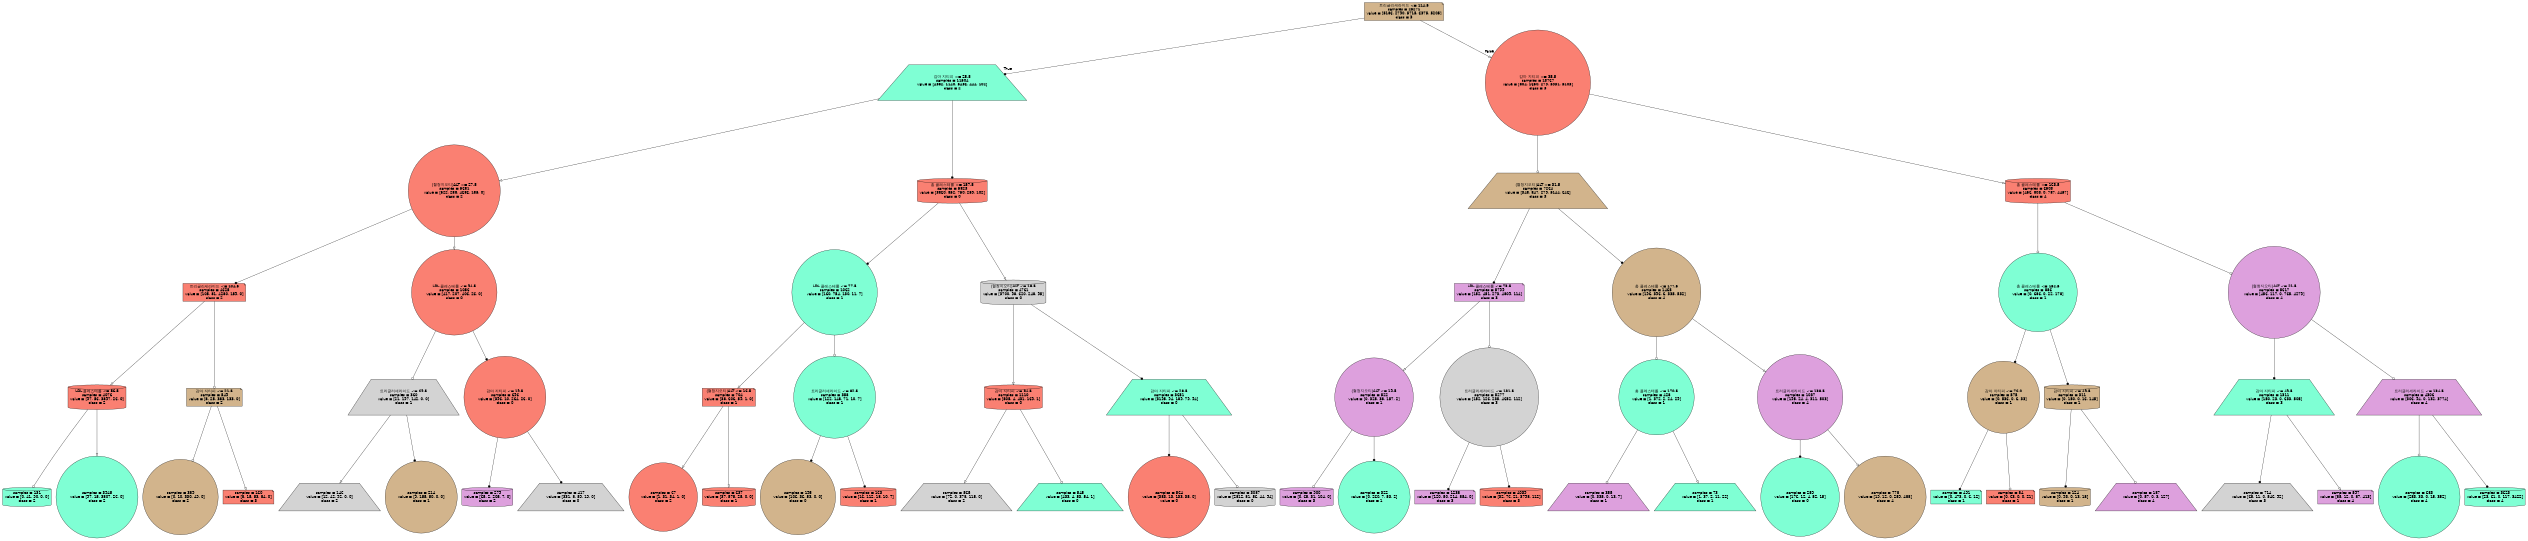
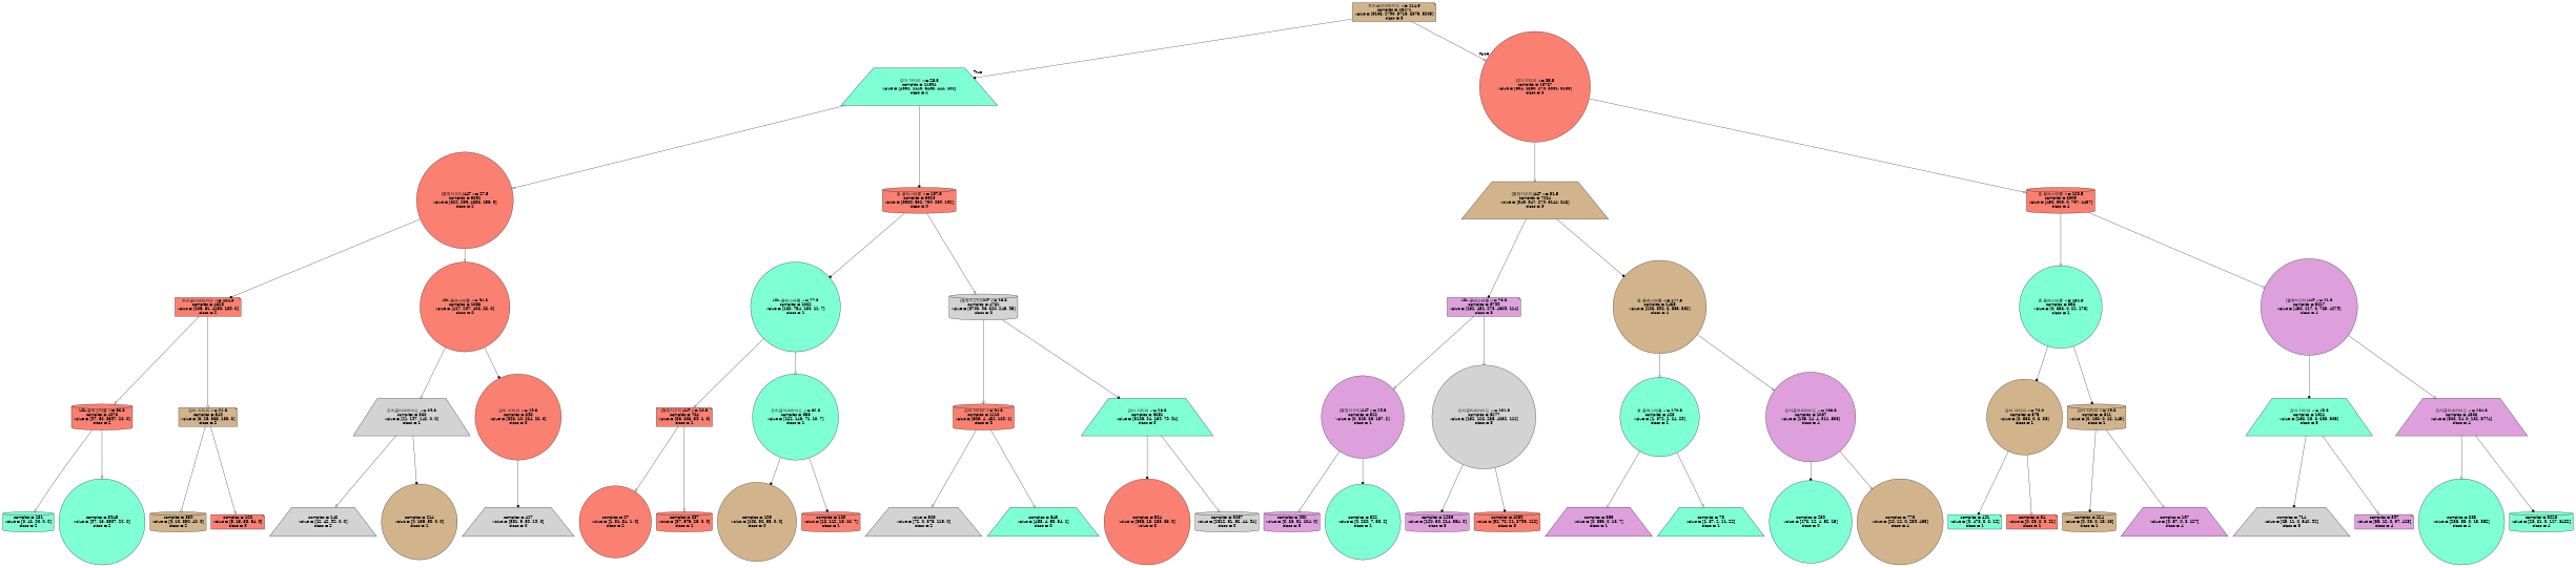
  digraph {
    node [color=black fillcolor=salmon fontname=helvetica shape=circle style=filled]
    edge [arrowhead=dot fontname=helvetica]
    n1 [fillcolor=tan label="트리글리세라이드 <= 114.5\nsamples = 25271\nvalue = [5186, 2790, 5715, 6375, 5205]\nclass = 3" shape=note]
    n2 [fillcolor=aquamarine label="감마 지티피 <= 25.5\nsamples = 11504\nvalue = [4382, 1140, 5436, 444, 102]\nclass = 2" shape=trapezium]
    n3 [label="감마 지티피 <= 35.5\nsamples = 13767\nvalue = [804, 1650, 279, 5931, 5103]\nclass = 3"]
    n4 [label="(혈청지오티)ALT <= 27.5\nsamples = 5681\nvalue = [522, 288, 4686, 185, 0]\nclass = 2"]
    n5 [label="총 콜레스테롤 <= 157.5\nsamples = 5823\nvalue = [3860, 852, 750, 259, 102]\nclass = 0" shape=cylinder]
    n6 [fillcolor=tan label="(혈청지오티)ALT <= 31.5\nsamples = 7264\nvalue = [348, 847, 279, 5144, 646]\nclass = 3" shape=trapezium]
    n7 [label="총 콜레스테롤 <= 163.5\nsamples = 6503\nvalue = [456, 803, 0, 787, 4457]\nclass = 4" shape=cylinder]
    n8 [label="트리글리세라이드 <= 104.5\nsamples = 4625\nvalue = [105, 81, 4280, 159, 0]\nclass = 2" shape=note]
    n9 [label="LDL 콜레스테롤 <= 94.5\nsamples = 1056\nvalue = [417, 207, 406, 26, 0]\nclass = 0"]
    n10 [fillcolor=aquamarine label="LDL 콜레스테롤 <= 77.5\nsamples = 1062\nvalue = [160, 754, 130, 11, 7]\nclass = 1"]
    n11 [fillcolor=lightgrey label="(혈청지오티)ALT <= 18.5\nsamples = 4761\nvalue = [3700, 98, 620, 248, 95]\nclass = 0" shape=cylinder]
    n12 [label="LDL 콜레스테롤 <= 56.5\nsamples = 4076\nvalue = [97, 56, 3897, 26, 0]\nclass = 2" shape=cylinder]
    n13 [fillcolor=tan label="감마 지티피 <= 21.5\nsamples = 549\nvalue = [8, 25, 383, 133, 0]\nclass = 2" shape=note]
    n14 [fillcolor=lightgrey label="트리글리세라이드 <= 69.5\nsamples = 360\nvalue = [21, 197, 142, 0, 0]\nclass = 1" shape=trapezium]
    n15 [label="감마 지티피 <= 19.5\nsamples = 696\nvalue = [396, 10, 264, 26, 0]\nclass = 0"]
    n16 [fillcolor=aquamarine label="samples = 131\nvalue = [0, 41, 90, 0, 0]\nclass = 2" shape=cylinder]
    n17 [fillcolor=aquamarine label="samples = 3945\nvalue = [97, 15, 3807, 26, 0]\nclass = 2"]
-   n18 [fillcolor=tan label="samples = 389\nvalue = [0, 10, 330, 49, 0]\nclass = 2"]
+   n18 [fillcolor=tan label="samples = 389\nvalue = [0, 10, 330, 49, 0]\nclass = 2" shape=cylinder]
    n19 [label="samples = 160\nvalue = [8, 15, 53, 84, 0]\nclass = 3" shape=note]
    n20 [fillcolor=lightgrey label="samples = 146\nvalue = [12, 42, 92, 0, 0]\nclass = 2" shape=trapezium]
    n21 [fillcolor=tan label="samples = 214\nvalue = [9, 155, 50, 0, 0]\nclass = 1"]
-   n22 [fillcolor=plum label="samples = 279\nvalue = [65, 2, 205, 7, 0]\nclass = 2" shape=cylinder]
    n23 [fillcolor=lightgrey label="samples = 417\nvalue = [331, 8, 59, 19, 0]\nclass = 0" shape=trapezium]
    n24 [label="(혈청지오티)ALT <= 16.5\nsamples = 704\nvalue = [38, 606, 59, 1, 0]\nclass = 1" shape=note]
    n25 [fillcolor=aquamarine label="트리글리세라이드 <= 82.5\nsamples = 358\nvalue = [122, 148, 71, 10, 7]\nclass = 1"]
    n26 [label="감마 지티피 <= 34.5\nsamples = 1110\nvalue = [505, 4, 431, 169, 1]\nclass = 0" shape=cylinder]
    n27 [fillcolor=aquamarine label="감마 지티피 <= 28.5\nsamples = 3651\nvalue = [3195, 94, 189, 79, 94]\nclass = 0" shape=trapezium]
    n28 [label="samples = 67\nvalue = [1, 31, 34, 1, 0]\nclass = 2"]
    n29 [label="samples = 637\nvalue = [37, 575, 25, 0, 0]\nclass = 1" shape=cylinder]
    n30 [fillcolor=tan label="samples = 195\nvalue = [106, 36, 53, 0, 0]\nclass = 0"]
    n31 [label="samples = 163\nvalue = [16, 112, 18, 10, 7]\nclass = 1" shape=cylinder]
-   n32 [fillcolor=lightgrey label="samples = 565\nvalue = [72, 0, 378, 115, 0]\nclass = 2" shape=trapezium]
+   n32 [fillcolor=lightgrey label="value = 565\nvalue = [72, 0, 378, 115, 0]\nclass = 2" shape=trapezium]
    n33 [fillcolor=aquamarine label="samples = 545\nvalue = [433, 4, 53, 54, 1]\nclass = 0" shape=trapezium]
    n34 [label="samples = 564\nvalue = [383, 13, 133, 35, 0]\nvalue = 0"]
    n35 [fillcolor=lightgrey label="samples = 3087\nvalue = [2812, 81, 56, 44, 94]\nclass = 0" shape=cylinder]
    n36 [fillcolor=plum label="LDL 콜레스테롤 <= 73.5\nsamples = 5799\nvalue = [152, 451, 273, 4809, 114]\nclass = 3" shape=note]
    n37 [fillcolor=tan label="총 콜레스테롤 <= 177.5\nsamples = 1465\nvalue = [196, 396, 6, 335, 532]\nclass = 4"]
    n38 [fillcolor=aquamarine label="총 콜레스테롤 <= 152.5\nsamples = 886\nvalue = [0, 686, 0, 22, 178]\nclass = 1"]
    n39 [fillcolor=plum label="(혈청지오티)ALT <= 21.5\nsamples = 5617\nvalue = [456, 117, 0, 765, 4279]\nclass = 4"]
    n40 [fillcolor=plum label="(혈청지오티)ALT <= 19.5\nsamples = 522\nvalue = [0, 325, 38, 157, 2]\nclass = 1"]
    n41 [fillcolor=lightgrey label="트리글리세라이드 <= 131.5\nsamples = 5277\nvalue = [152, 126, 235, 4652, 112]\nclass = 3"]
    n42 [fillcolor=aquamarine label="총 콜레스테롤 <= 170.5\nsamples = 428\nvalue = [1, 372, 2, 24, 29]\nclass = 1"]
    n43 [fillcolor=plum label="트리글리세라이드 <= 138.5\nsamples = 1037\nvalue = [195, 24, 4, 311, 503]\nclass = 4"]
    n44 [fillcolor=plum label="samples = 900\nvalue = [0, 65, 31, 104, 0]\nclass = 3" shape=cylinder]
    n45 [fillcolor=aquamarine label="samples = 322\nvalue = [0, 260, 7, 53, 2]\nclass = 1"]
-   n46 [fillcolor=plum label="samples = 1238\nvalue = [120, 50, 214, 854, 0]\nclass = 3" shape=note]
+   n46 [fillcolor=plum label="samples = 1238\nvalue = [120, 50, 214, 854, 0]\nclass = 3" shape=cylinder]
    n47 [label="samples = 4039\nvalue = [32, 76, 21, 3798, 112]\nclass = 3" shape=cylinder]
    n48 [fillcolor=plum label="samples = 355\nvalue = [0, 335, 0, 13, 7]\nclass = 1" shape=trapezium]
    n49 [fillcolor=aquamarine label="samples = 73\nvalue = [1, 37, 2, 11, 22]\nclass = 1" shape=trapezium]
    n50 [fillcolor=aquamarine label="samples = 259\nvalue = [176, 12, 4, 52, 15]\nclass = 0"]
    n51 [fillcolor=tan label="samples = 778\nvalue = [19, 12, 0, 259, 488]\nclass = 4"]
    n52 [fillcolor=tan label="감마 지티피 <= 76.0\nsamples = 575\nvalue = [0, 536, 0, 6, 33]\nclass = 1"]
    n53 [fillcolor=tan label="감마 지티피 <= 49.5\nsamples = 311\nvalue = [0, 150, 0, 16, 145]\nclass = 1" shape=cylinder]
    n54 [fillcolor=aquamarine label="감마 지티피 <= 49.5\nsamples = 1311\nvalue = [150, 23, 0, 633, 505]\nclass = 3" shape=trapezium]
    n55 [fillcolor=plum label="트리글리세라이드 <= 134.5\nsamples = 4306\nvalue = [306, 94, 0, 132, 3774]\nclass = 4" shape=trapezium]
    n56 [fillcolor=aquamarine label="samples = 491\nvalue = [0, 473, 0, 6, 12]\nclass = 1" shape=note]
    n57 [label="samples = 84\nvalue = [0, 63, 0, 0, 21]\nclass = 1" shape=note]
    n58 [fillcolor=tan label="samples = 124\nvalue = [0, 93, 0, 13, 18]\nclass = 1" shape=cylinder]
    n59 [fillcolor=plum label="samples = 187\nvalue = [0, 57, 0, 3, 127]\nclass = 4" shape=trapezium]
    n60 [fillcolor=lightgrey label="samples = 714\nvalue = [65, 11, 0, 546, 92]\nclass = 3" shape=trapezium]
    n61 [fillcolor=plum label="samples = 597\nvalue = [85, 12, 0, 87, 413]\nclass = 4" shape=note]
    n62 [fillcolor=aquamarine label="samples = 683\nvalue = [283, 33, 0, 15, 352]\nclass = 4"]
    n63 [fillcolor=aquamarine label="samples = 3623\nvalue = [23, 61, 0, 117, 3422]\nclass = 4" shape=cylinder]
    n1 -> n2 [headlabel=True labelangle=45 labeldistance=2.5]
    n1 -> n3 [arrowhead=onormal headlabel=False labelangle=-45 labeldistance=2.5]
    n2 -> n4 [arrowhead=onormal]
    n2 -> n5
    n3 -> n6 [arrowhead=odot]
    n3 -> n7 [arrowhead=onormal]
    n4 -> n8
    n4 -> n9 [arrowhead=onormal]
    n5 -> n10
    n5 -> n11 [arrowhead=onormal]
    n6 -> n36
    n6 -> n37
    n7 -> n38 [arrowhead=odot]
    n7 -> n39 [arrowhead=odot]
    n8 -> n12 [arrowhead=onormal]
    n8 -> n13 [arrowhead=odot]
    n9 -> n14 [arrowhead=odot]
    n9 -> n15
    n10 -> n24 [arrowhead=onormal]
    n10 -> n25 [arrowhead=odot]
    n11 -> n26 [arrowhead=onormal]
    n11 -> n27
    n12 -> n16 [arrowhead=odot]
    n12 -> n17 [arrowhead=onormal]
    n13 -> n18 [arrowhead=odot]
    n13 -> n19 [arrowhead=onormal]
    n14 -> n20 [arrowhead=onormal]
    n14 -> n21
-   n15 -> n22
    n15 -> n23
    n24 -> n28 [arrowhead=onormal]
    n24 -> n29 [arrowhead=onormal]
    n25 -> n30
    n25 -> n31
    n26 -> n32 [arrowhead=onormal]
    n26 -> n33 [arrowhead=odot]
    n27 -> n34
    n27 -> n35 [arrowhead=odot]
    n36 -> n40 [arrowhead=onormal]
    n36 -> n41 [arrowhead=odot]
    n37 -> n42 [arrowhead=odot]
    n37 -> n43 [arrowhead=onormal]
    n38 -> n52
    n38 -> n53
    n39 -> n54
    n39 -> n55 [arrowhead=odot]
    n40 -> n44 [arrowhead=odot]
    n40 -> n45
    n41 -> n46
    n41 -> n47
    n42 -> n48 [arrowhead=odot]
    n42 -> n49 [arrowhead=onormal]
    n43 -> n50
    n43 -> n51 [arrowhead=odot]
    n52 -> n56
    n52 -> n57 [arrowhead=odot]
    n53 -> n58
    n53 -> n59 [arrowhead=odot]
    n54 -> n60
    n54 -> n61 [arrowhead=onormal]
    n55 -> n62 [arrowhead=odot]
    n55 -> n63
  }
